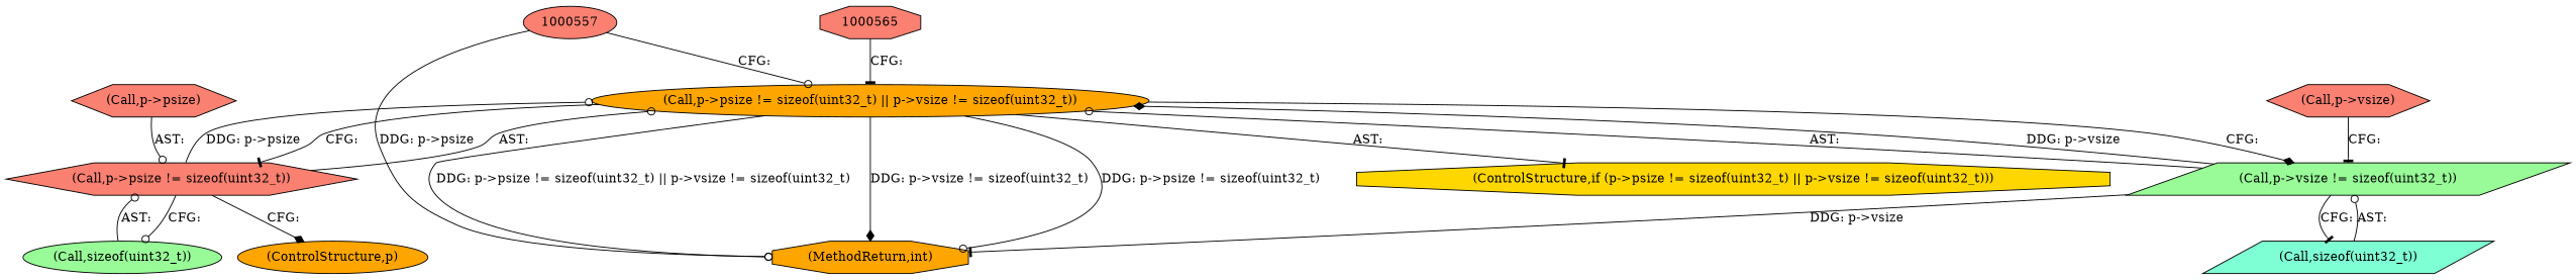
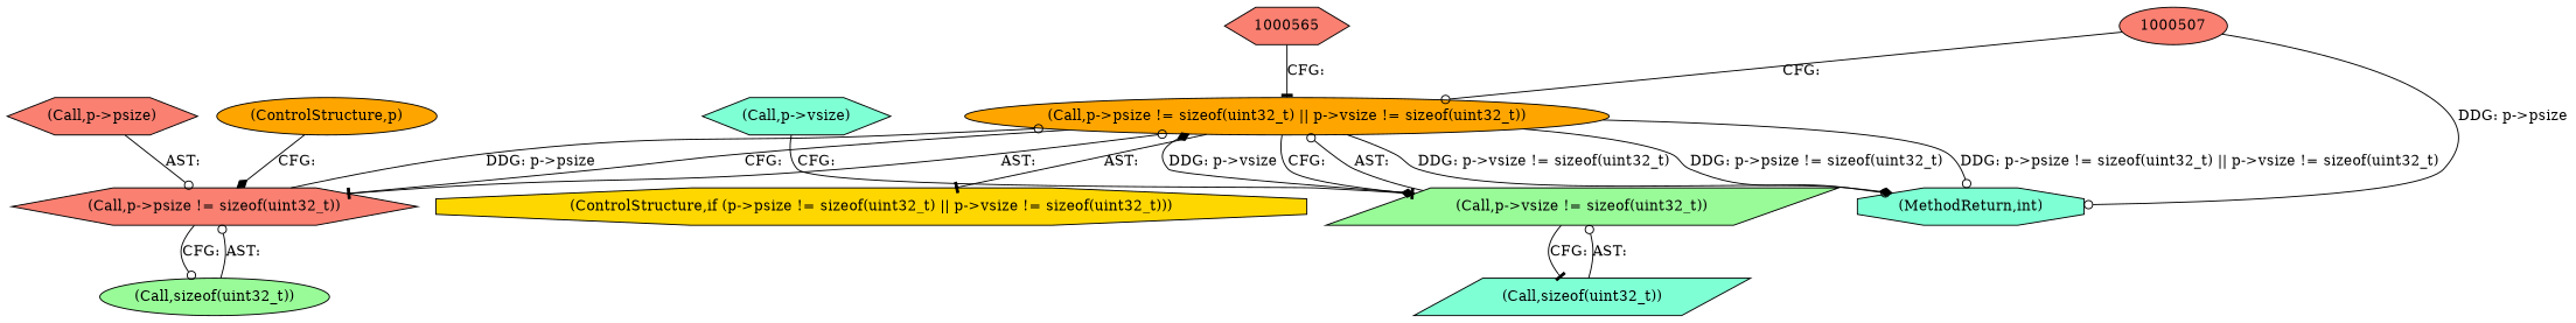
  digraph {
    node [fillcolor=salmon shape=ellipse style=filled]
    edge [arrowhead=odot]
    n1 [fillcolor=orange label="(Call,p->psize != sizeof(uint32_t) || p->vsize != sizeof(uint32_t))"]
    n2 [label="(Call,p->psize != sizeof(uint32_t))" shape=hexagon]
    n3 [fillcolor=palegreen label="(Call,p->vsize != sizeof(uint32_t))" shape=parallelogram]
    n4 [fillcolor=gold label="(ControlStructure,if (p->psize != sizeof(uint32_t) || p->vsize != sizeof(uint32_t)))" shape=octagon]
-   n5 [fillcolor=orange label="(MethodReturn,int)" shape=octagon]
+   n5 [fillcolor=aquamarine label="(MethodReturn,int)" shape=octagon]
    n6 [fillcolor=palegreen label="(Call,sizeof(uint32_t))"]
    n7 [fillcolor=aquamarine label="(Call,sizeof(uint32_t))" shape=parallelogram]
    n8 [label="(Call,p->psize)" shape=hexagon]
-   n9 [label="(Call,p->vsize)" shape=hexagon]
+   n9 [fillcolor=aquamarine label="(Call,p->vsize)" shape=hexagon]
    n10 [fillcolor=orange label="(ControlStructure,p)"]
-   1000557
-   1000565 [shape=octagon]
+   1000557 [label=1000507]
+   1000565 [shape=hexagon]
    n1 -> n2 [arrowhead=tee label="CFG: "]
    n1 -> n3 [arrowhead=diamond label="CFG: "]
    n1 -> n4 [arrowhead=tee label="AST: "]
    n1 -> n5 [label="DDG: p->psize != sizeof(uint32_t) || p->vsize != sizeof(uint32_t)"]
    n1 -> n5 [arrowhead=diamond label="DDG: p->vsize != sizeof(uint32_t)"]
    n1 -> n5 [label="DDG: p->psize != sizeof(uint32_t)"]
    n2 -> n1 [label="AST: "]
    n2 -> n1 [label="DDG: p->psize"]
    n2 -> n6 [label="CFG: "]
    n3 -> n1 [label="AST: "]
    n3 -> n1 [arrowhead=diamond label="DDG: p->vsize"]
-   n3 -> n5 [arrowhead=tee label="DDG: p->vsize"]
    n3 -> n7 [arrowhead=tee label="CFG: "]
    n6 -> n2 [label="AST: "]
    n7 -> n3 [label="AST: "]
    n8 -> n2 [label="AST: "]
    n9 -> n3 [arrowhead=tee label="CFG: "]
-   n2 -> n10 [arrowhead=diamond label="CFG: "]
+   n10 -> n2 [arrowhead=diamond label="CFG: "]
    1000557 -> n1 [label="CFG: "]
    1000557 -> n5 [label="DDG: p->psize"]
    1000565 -> n1 [arrowhead=tee label="CFG: "]
  }
